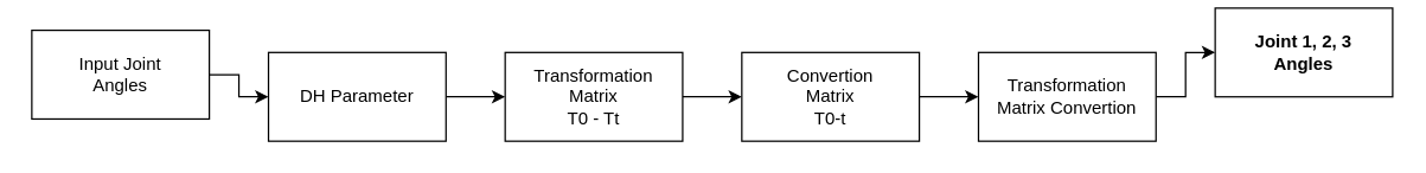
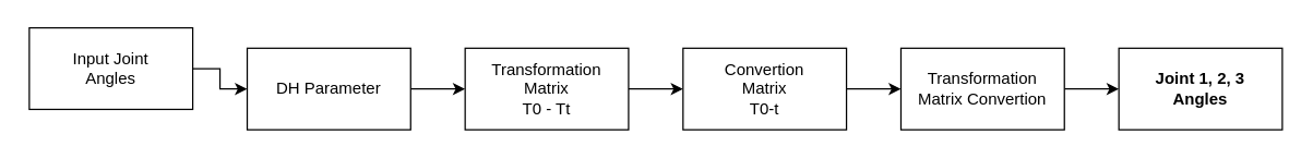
  <mxCell id="0" />
  <mxCell id="1" parent="0" />
  <mxCell id="2" value="" style="edgeStyle=orthogonalEdgeStyle;rounded=0;orthogonalLoop=1;jettySize=auto;html=1;" edge="1" parent="1" source="3" target="5"><mxGeometry relative="1" as="geometry" /></mxCell>
  <mxCell id="3" value="Input Joint&lt;div&gt;Angles&lt;/div&gt;" style="rounded=0;whiteSpace=wrap;html=1;" vertex="1" parent="1"><mxGeometry x="20" y="20" width="120" height="60" as="geometry" /></mxCell>
  <mxCell id="4" value="" style="edgeStyle=orthogonalEdgeStyle;rounded=0;orthogonalLoop=1;jettySize=auto;html=1;" edge="1" parent="1" source="5" target="7"><mxGeometry relative="1" as="geometry" /></mxCell>
  <mxCell id="5" value="DH Parameter" style="rounded=0;whiteSpace=wrap;html=1;" vertex="1" parent="1"><mxGeometry x="180" y="35" width="120" height="60" as="geometry" /></mxCell>
  <mxCell id="6" value="" style="edgeStyle=orthogonalEdgeStyle;rounded=0;orthogonalLoop=1;jettySize=auto;html=1;" edge="1" parent="1" source="7" target="9"><mxGeometry relative="1" as="geometry" /></mxCell>
  <mxCell id="7" value="Transformation&lt;br&gt;Matrix&lt;div&gt;T0 - Tt&lt;/div&gt;" style="rounded=0;whiteSpace=wrap;html=1;" vertex="1" parent="1"><mxGeometry x="340" y="35" width="120" height="60" as="geometry" /></mxCell>
  <mxCell id="8" value="" style="edgeStyle=orthogonalEdgeStyle;rounded=0;orthogonalLoop=1;jettySize=auto;html=1;" edge="1" parent="1" source="9" target="12"><mxGeometry relative="1" as="geometry" /></mxCell>
  <mxCell id="9" value="Convertion&lt;br&gt;Matrix&lt;div&gt;T0-t&lt;/div&gt;" style="rounded=0;whiteSpace=wrap;html=1;" vertex="1" parent="1"><mxGeometry x="500" y="35" width="120" height="60" as="geometry" /></mxCell>
- <mxCell id="10" value="Joint 1, 2, 3&lt;div&gt;Angles&lt;/div&gt;" style="rounded=0;whiteSpace=wrap;html=1;fontStyle=1" vertex="1" parent="1"><mxGeometry x="820" y="5" width="120" height="60" as="geometry" /></mxCell>
+ <mxCell id="10" value="Joint 1, 2, 3&lt;div&gt;Angles&lt;/div&gt;" style="rounded=0;whiteSpace=wrap;html=1;fontStyle=1" vertex="1" parent="1"><mxGeometry x="820" y="35" width="120" height="60" as="geometry" /></mxCell>
  <mxCell id="11" value="" style="edgeStyle=orthogonalEdgeStyle;rounded=0;orthogonalLoop=1;jettySize=auto;html=1;" edge="1" parent="1" source="12" target="10"><mxGeometry relative="1" as="geometry" /></mxCell>
  <mxCell id="12" value="Transformation&lt;div&gt;Matrix Convertion&lt;br&gt;&lt;/div&gt;" style="rounded=0;whiteSpace=wrap;html=1;" vertex="1" parent="1"><mxGeometry x="660" y="35" width="120" height="60" as="geometry" /></mxCell>
